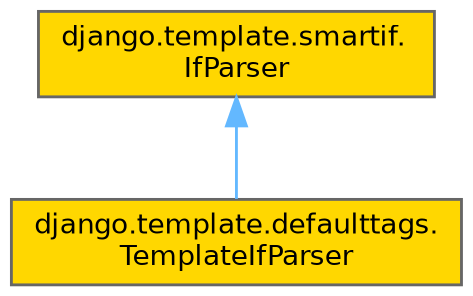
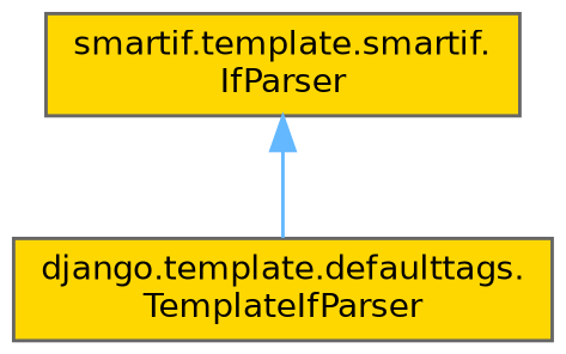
  digraph {
    node [color=gray40 fillcolor=gold fontname=Helvetica fontsize=10 shape=box style=filled]
    n1 [fontcolor=black height=0.2 label="django.template.defaulttags.\lTemplateIfParser" width=0.4]
-   n2 [height=0.2 label="django.template.smartif.\lIfParser" width=0.4]
+   n2 [height=0.2 label="smartif.template.smartif.\lIfParser" width=0.4]
    n2 -> n1 [color=steelblue1 dir=back fontname=Helvetica fontsize=10 labelfontname=Helvetica labelfontsize=10 style=solid]
  }
